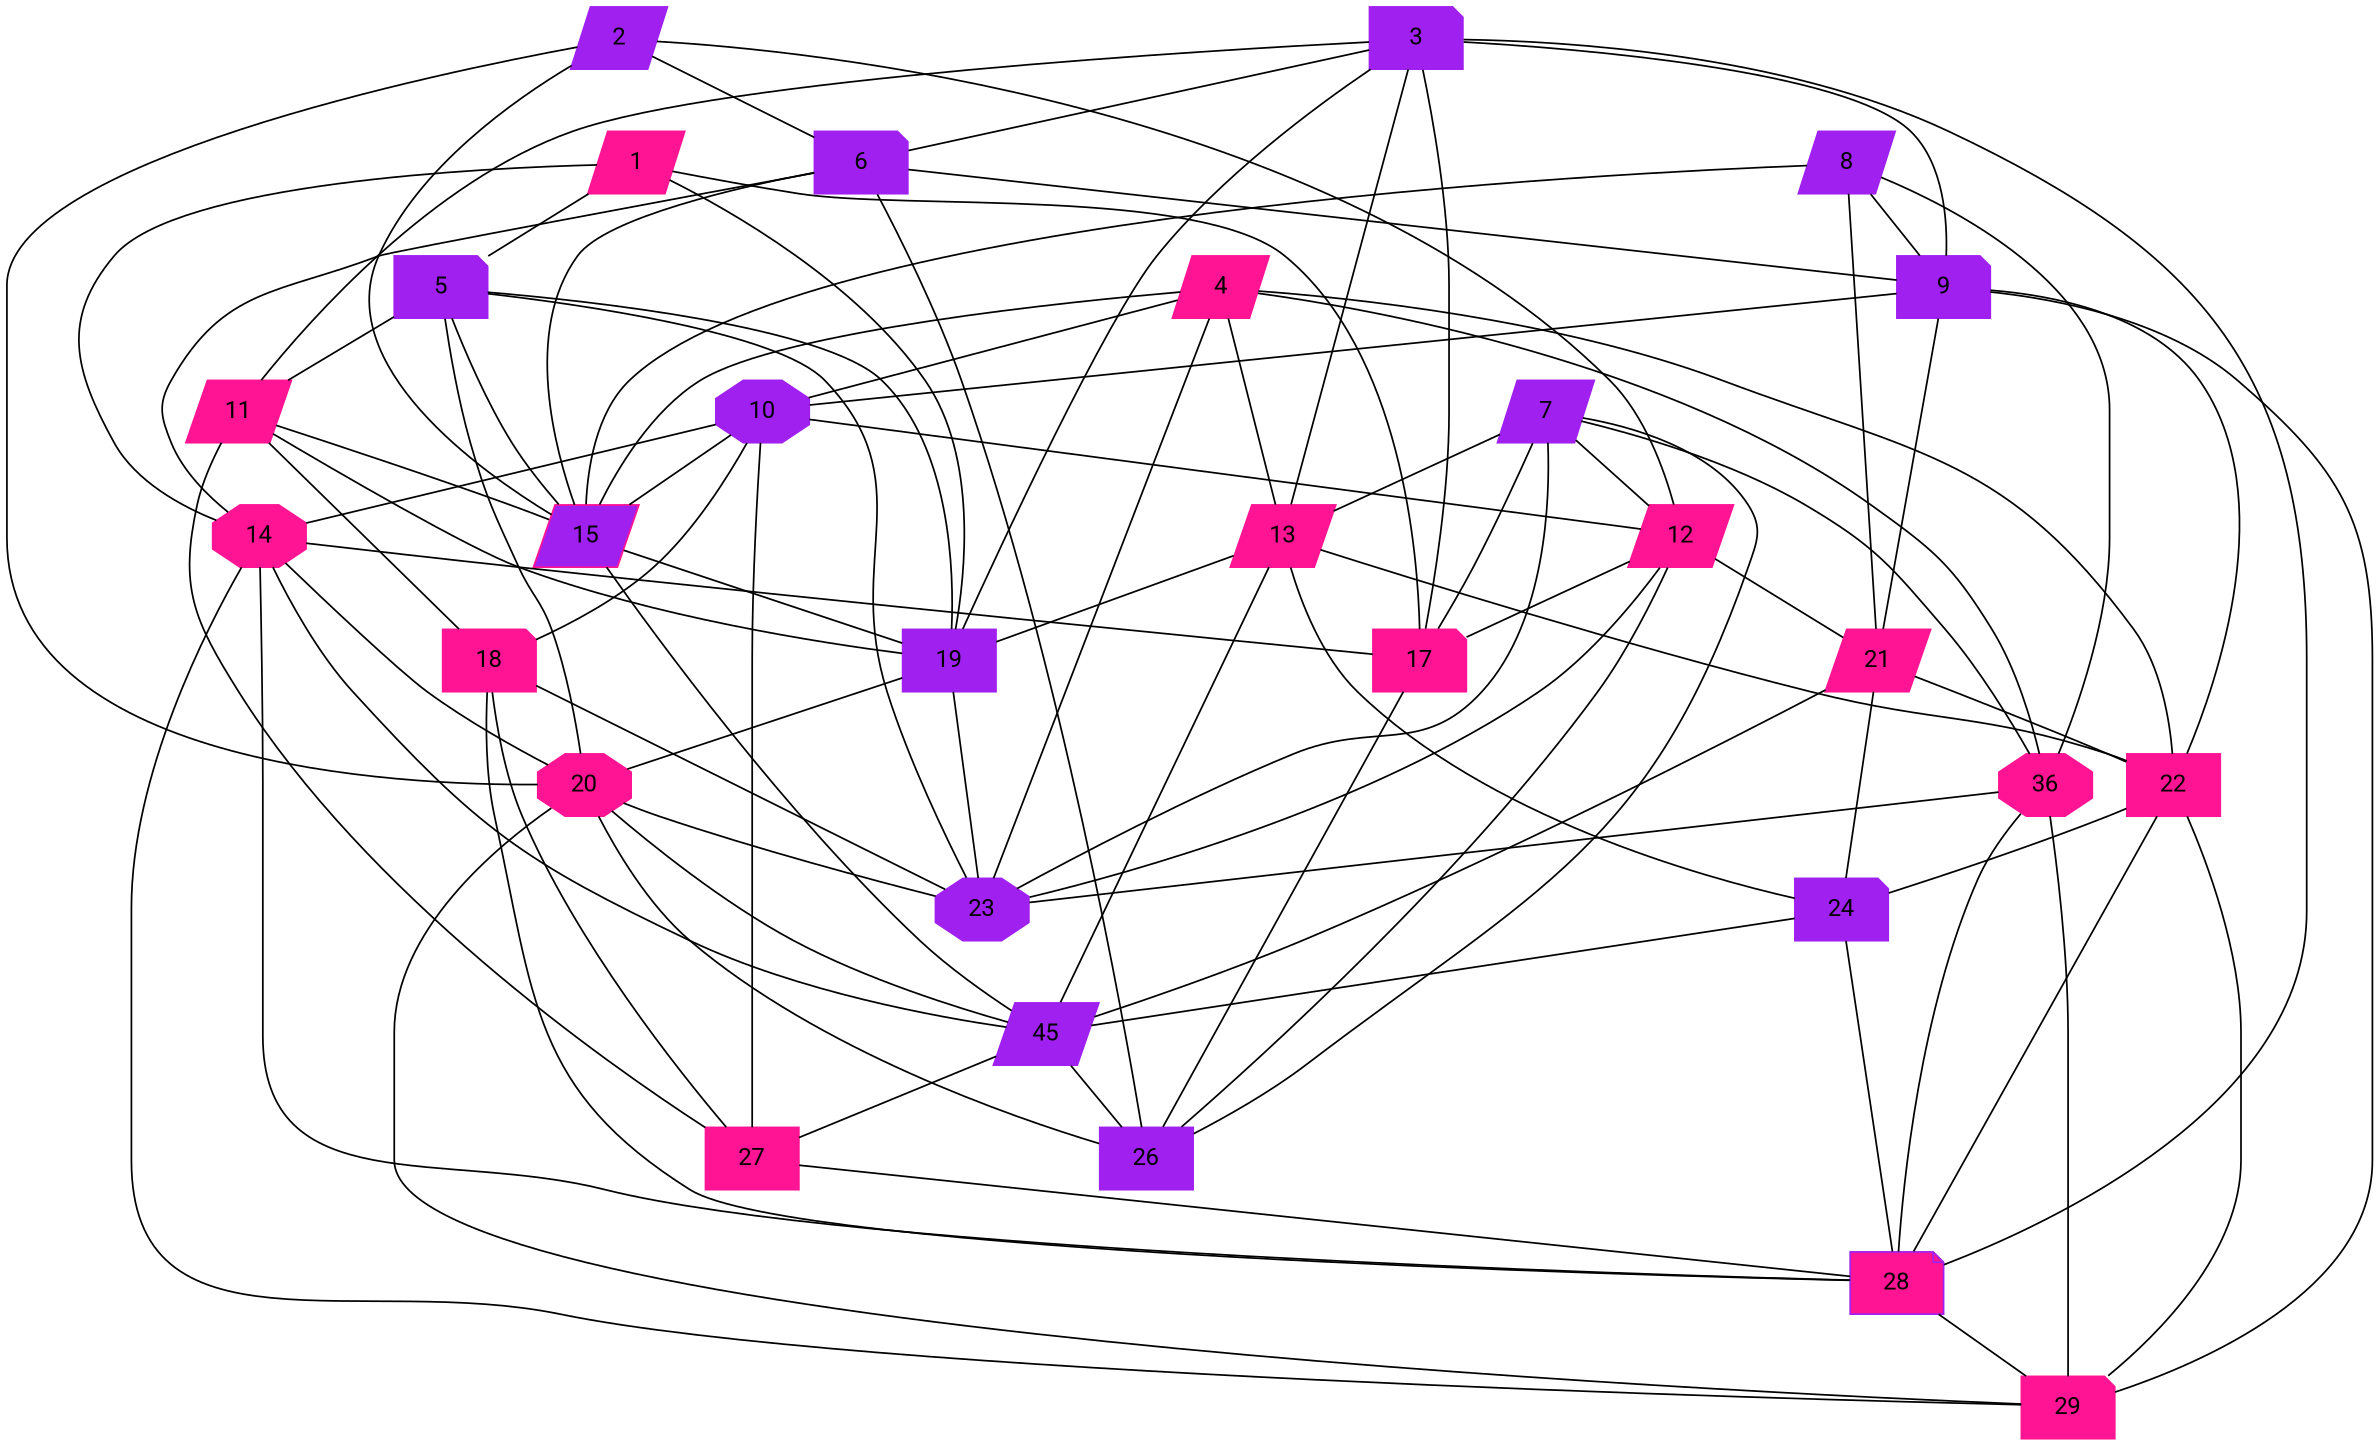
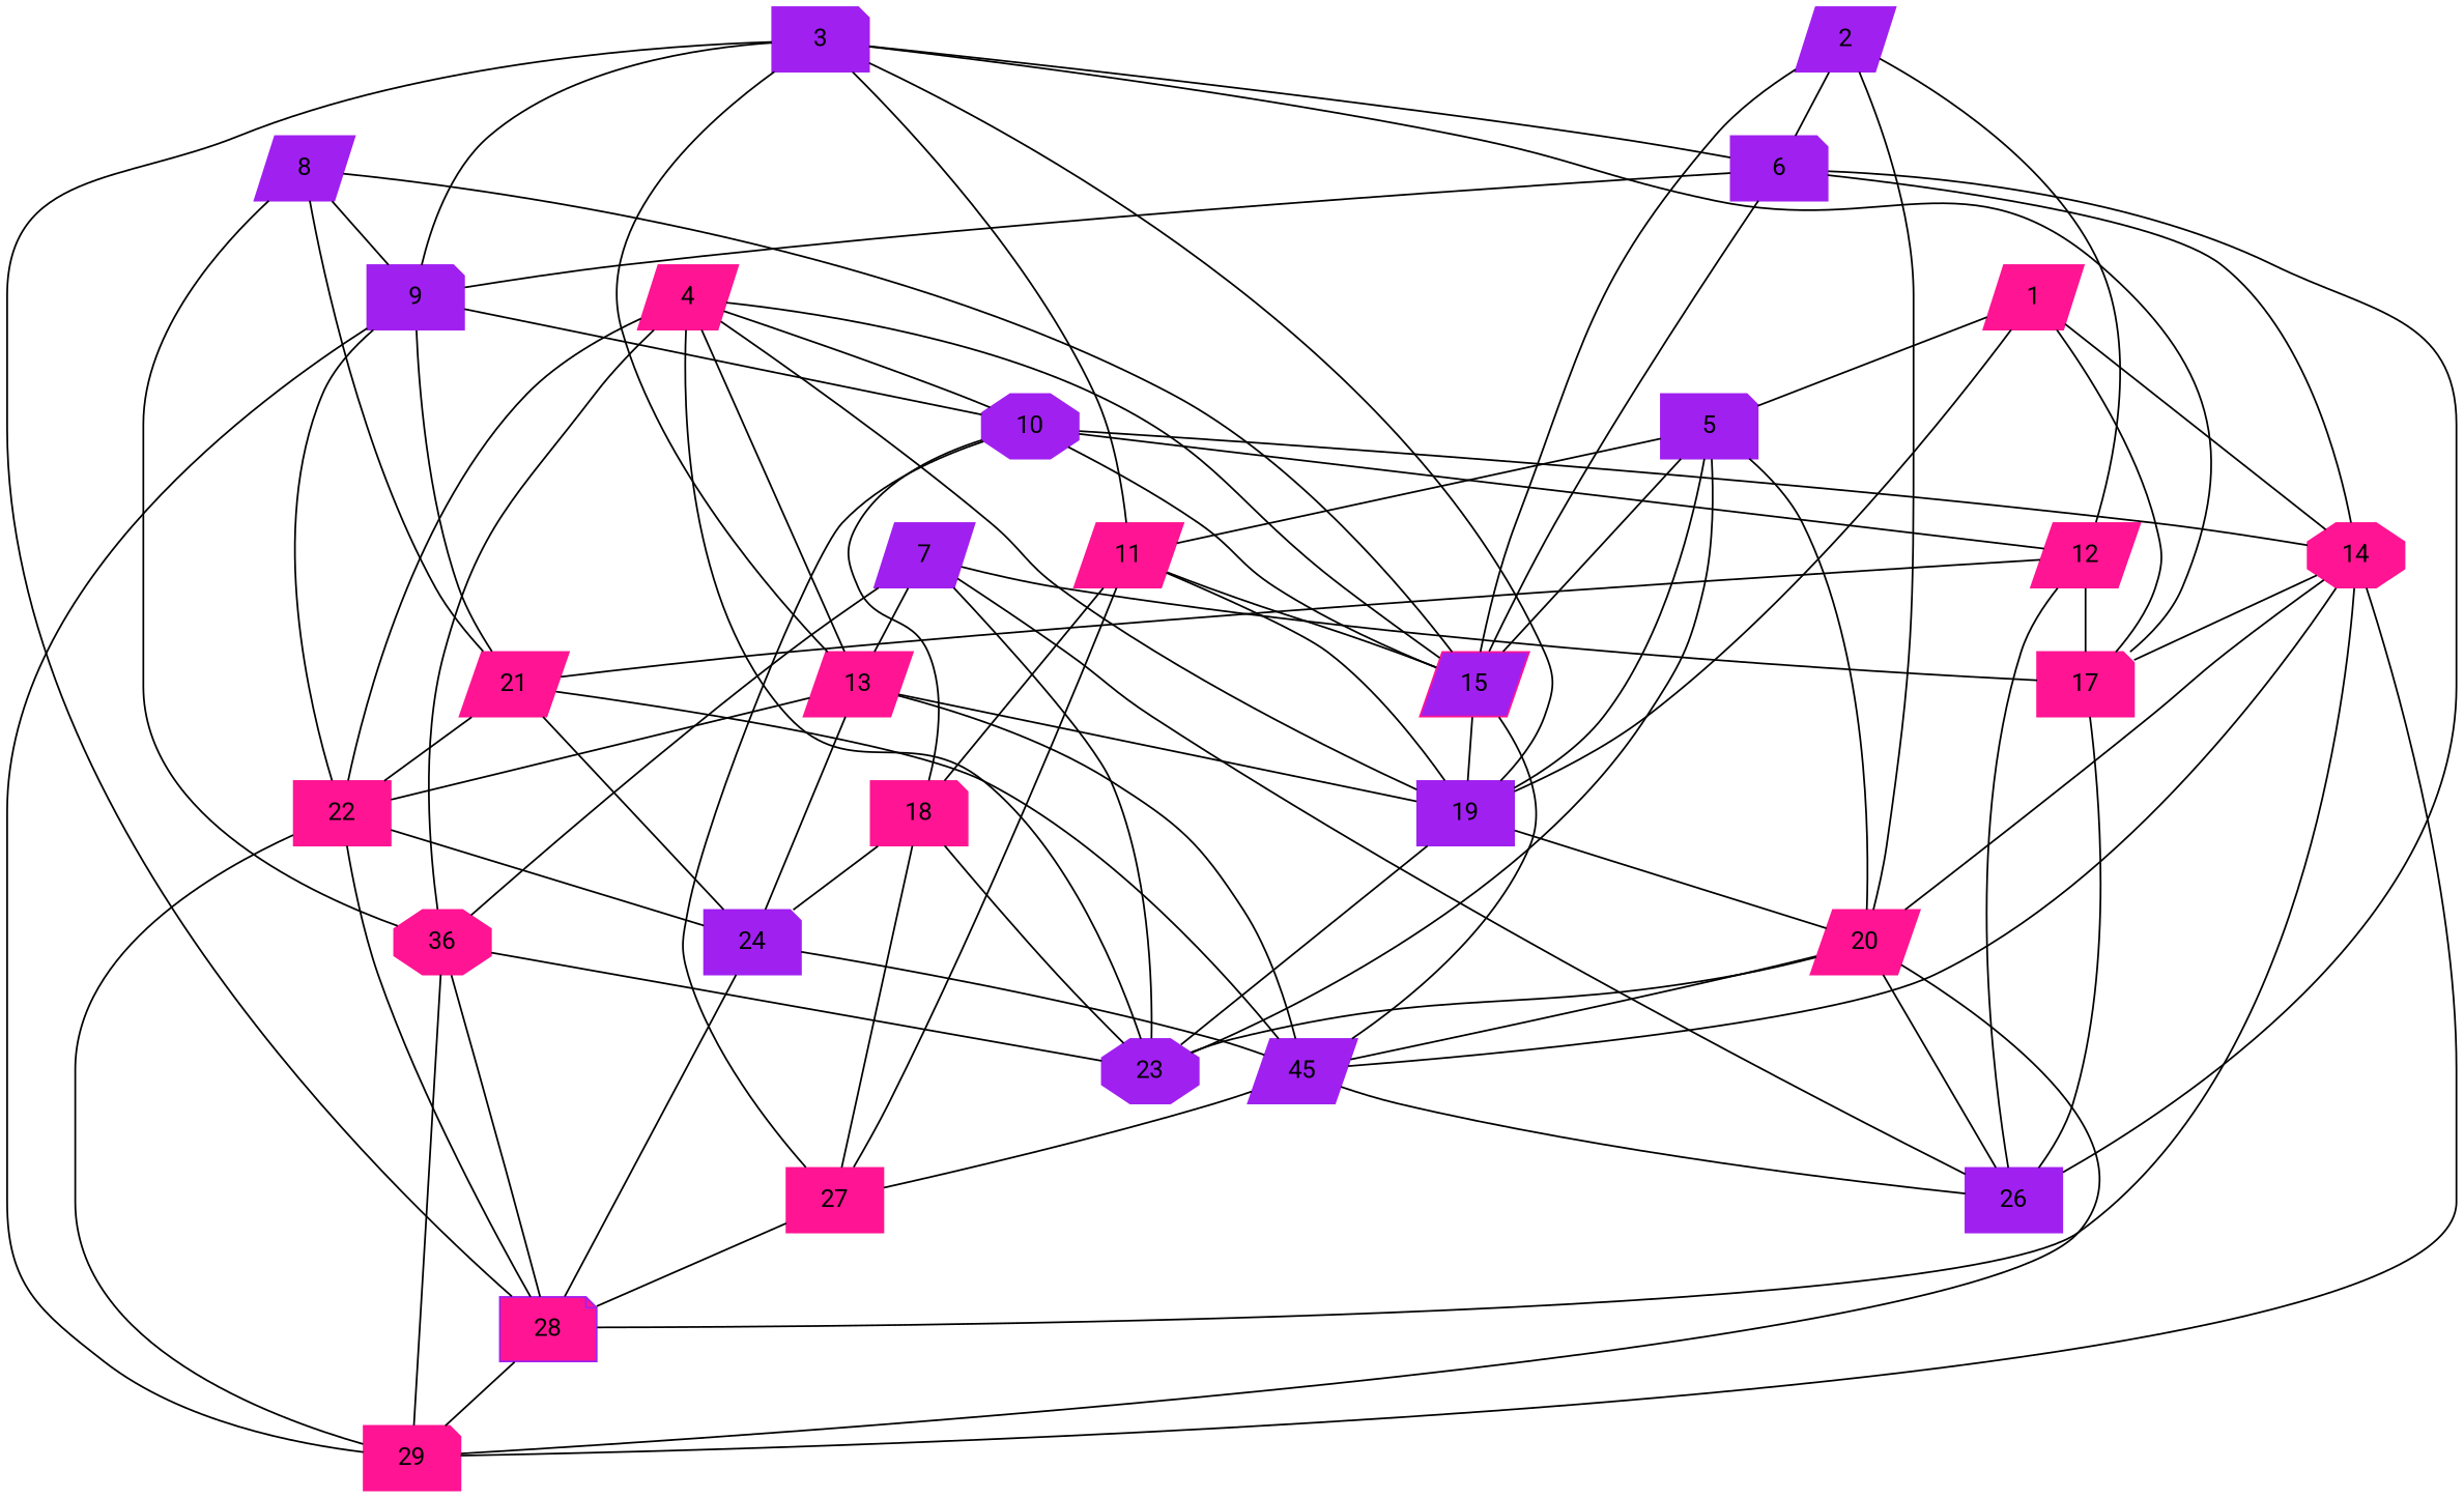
  graph {
    fontname=Roboto
    node [color=deeppink fontname=Roboto shape=parallelogram style=filled]
    edge [fontname=Roboto weight=1.0]
    5 [color=purple shape=note]
    1
    14 [shape=octagon]
    17 [shape=note]
    19 [color=purple shape=box]
    15 [fillcolor=purple]
-   20 [shape=octagon]
+   20
    11
    23 [color=purple shape=octagon]
    28 [color=purple fillcolor=deeppink shape=note]
    29 [shape=note]
    n12 [color=purple label=45]
    26 [color=purple shape=box]
    2 [color=purple]
    6 [color=purple shape=note]
    12
    9 [color=purple shape=note]
    21
    3 [color=purple shape=note]
    13
    10 [color=purple shape=octagon]
    22 [shape=box]
    18 [shape=note]
    27 [shape=box]
    24 [color=purple shape=note]
    4
    n27 [label=36 shape=octagon]
    7 [color=purple]
    8 [color=purple]
    5 -- 19 [weight=2.0]
    5 -- 15
    5 -- 20
    5 -- 11 [weight=2.0]
    5 -- 23
    1 -- 5
    1 -- 14
    1 -- 17
    1 -- 19
    14 -- 17
    14 -- 20
    14 -- 28
    14 -- 29
    14 -- n12
    17 -- 26
    19 -- 20
    19 -- 23
    15 -- 19
    15 -- n12
    20 -- 23
    20 -- 29
    20 -- n12
    20 -- 26
    11 -- 19
    11 -- 15
    11 -- 18 [weight=2.0]
    11 -- 27
    28 -- 29
    n12 -- 26 [weight=2.0]
    n12 -- 27
    2 -- 15
    2 -- 20
    2 -- 6
    2 -- 12
    6 -- 14
    6 -- 15 [weight=2.0]
    6 -- 26 [weight=2.0]
    6 -- 9
    12 -- 17 [weight=3.0]
-   12 -- 23
    12 -- 26
    12 -- 21
    9 -- 29
    9 -- 21 [weight=2.0]
    9 -- 10 [weight=2.0]
    9 -- 22
    21 -- n12
    21 -- 22
    21 -- 24 [weight=2.0]
    3 -- 17
    3 -- 19
    3 -- 11
    3 -- 28
    3 -- 6
    3 -- 9 [weight=2.0]
    3 -- 13
    13 -- 19
    13 -- n12 [weight=2.0]
    13 -- 22
    13 -- 24
    10 -- 14
    10 -- 15
    10 -- 12 [weight=2.0]
    10 -- 18
    10 -- 27 [weight=2.0]
    22 -- 28
    22 -- 29
    22 -- 24
    18 -- 23
-   18 -- 28
+   18 -- 24
    18 -- 27
    27 -- 28
    24 -- 28
    24 -- n12
+   4 -- 19
    4 -- 15
    4 -- 23
    4 -- 13
    4 -- 10
    4 -- 22 [weight=2.0]
    4 -- n27
    n27 -- 23
    n27 -- 28
    n27 -- 29 [weight=3.0]
    7 -- 17
    7 -- 23
    7 -- 26
-   7 -- 12
    7 -- 13
    7 -- n27
    8 -- 15
    8 -- 9
    8 -- 21
    8 -- n27
  }
